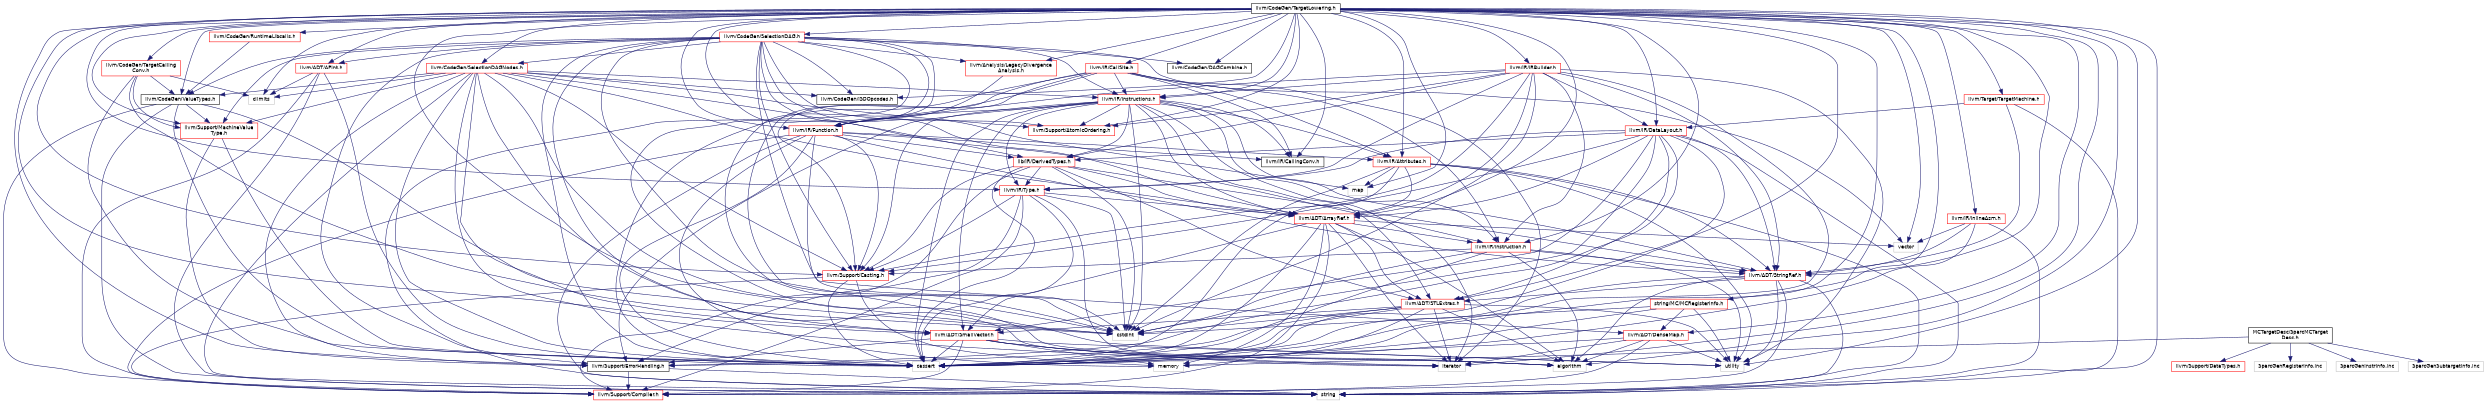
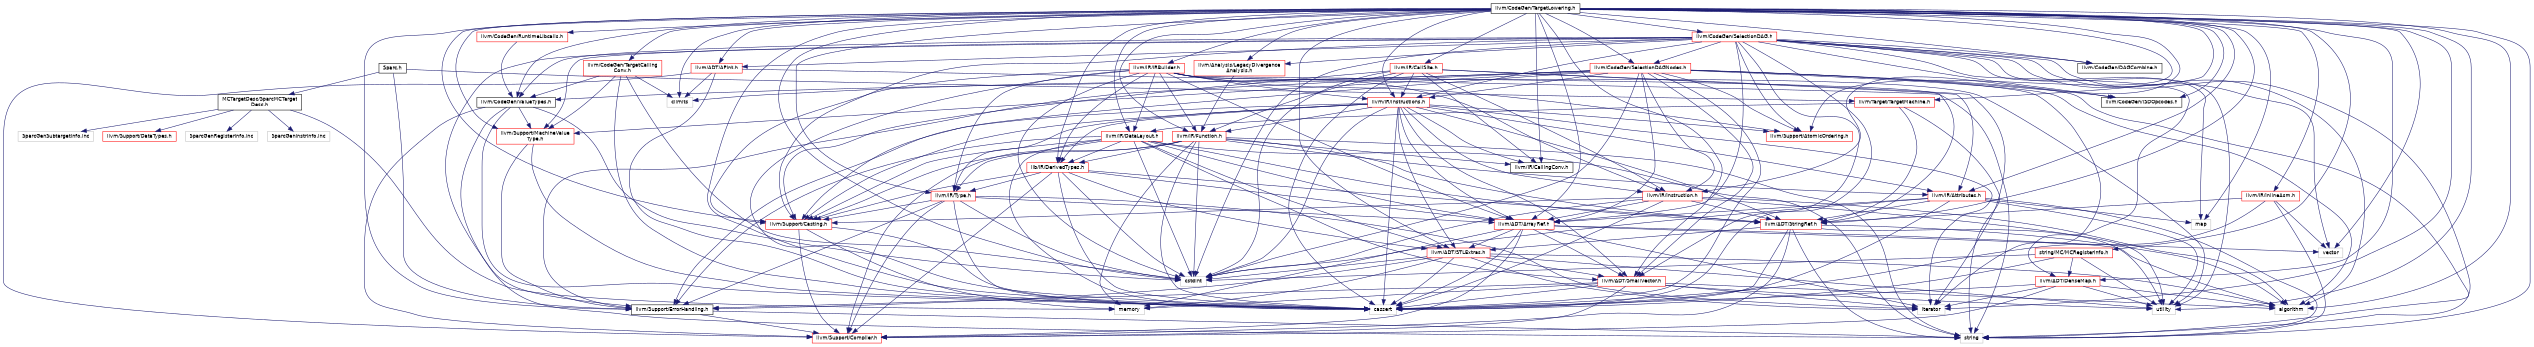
  digraph {
    node [color=red fontname=Helvetica fontsize=10 shape=box]
    edge [color=midnightblue fontname=Helvetica fontsize=10 labelfontname=Helvetica labelfontsize=10 style=solid]
+   n1 [color=black height=0.2 label="Sparc.h" width=0.4]
    n2 [color=black height=0.2 label="MCTargetDesc/SparcMCTarget\lDesc.h" width=0.4]
    n3 [color=black height=0.2 label="llvm/Support/ErrorHandling.h" width=0.4]
    n4 [height=0.2 label="llvm/Target/TargetMachine.h" width=0.4]
    n5 [color=black height=0.2 label="llvm/CodeGen/TargetLowering.h" width=0.4]
    n6 [color=grey75 height=0.2 label=string width=0.4]
    n7 [height=0.2 label="llvm/ADT/StringRef.h" width=0.4]
    n8 [height=0.2 label="llvm/IR/DataLayout.h" width=0.4]
    n9 [height=0.2 label="llvm/ADT/STLExtras.h" width=0.4]
    n10 [color=grey75 height=0.2 label=algorithm width=0.4]
    n11 [color=grey75 height=0.2 label=cassert width=0.4]
    n12 [color=grey75 height=0.2 label=utility width=0.4]
    n13 [height=0.2 label="llvm/ADT/SmallVector.h" width=0.4]
    n14 [color=grey75 height=0.2 label=iterator width=0.4]
    n15 [color=grey75 height=0.2 label=cstdint width=0.4]
    n16 [height=0.2 label="llvm/ADT/ArrayRef.h" width=0.4]
    n17 [height=0.2 label="lib/IR/DerivedTypes.h" width=0.4]
    n18 [height=0.2 label="llvm/IR/Type.h" width=0.4]
    n19 [height=0.2 label="llvm/Support/Casting.h" width=0.4]
    n20 [color=grey75 height=0.2 label=vector width=0.4]
    n21 [height=0.2 label="llvm/ADT/APInt.h" width=0.4]
    n22 [color=grey75 height=0.2 label=climits width=0.4]
    n23 [height=0.2 label="llvm/ADT/DenseMap.h" width=0.4]
    n24 [height=0.2 label="llvm/Analysis/LegacyDivergence\lAnalysis.h" width=0.4]
    n25 [height=0.2 label="llvm/IR/Function.h" width=0.4]
    n26 [height=0.2 label="llvm/IR/Attributes.h" width=0.4]
    n27 [color=grey75 height=0.2 label=map width=0.4]
    n28 [color=black height=0.2 label="llvm/IR/CallingConv.h" width=0.4]
    n29 [color=black height=0.2 label="llvm/CodeGen/DAGCombine.h" width=0.4]
    n30 [color=black height=0.2 label="llvm/CodeGen/ISDOpcodes.h" width=0.4]
    n31 [height=0.2 label="llvm/CodeGen/RuntimeLibcalls.h" width=0.4]
    n32 [color=black height=0.2 label="llvm/CodeGen/ValueTypes.h" width=0.4]
    n33 [height=0.2 label="llvm/Support/MachineValue\lType.h" width=0.4]
    n34 [height=0.2 label="llvm/CodeGen/SelectionDAG.h" width=0.4]
    n35 [height=0.2 label="llvm/CodeGen/SelectionDAGNodes.h" width=0.4]
    n36 [height=0.2 label="llvm/IR/Instruction.h" width=0.4]
    n37 [height=0.2 label="llvm/IR/Instructions.h" width=0.4]
    n38 [height=0.2 label="llvm/Support/AtomicOrdering.h" width=0.4]
    n39 [height=0.2 label="llvm/CodeGen/TargetCalling\lConv.h" width=0.4]
    n40 [height=0.2 label="llvm/IR/CallSite.h" width=0.4]
    n41 [height=0.2 label="llvm/IR/IRBuilder.h" width=0.4]
    n42 [height=0.2 label="llvm/IR/InlineAsm.h" width=0.4]
    n43 [height=0.2 label="string/MC/MCRegisterInfo.h" width=0.4]
    n44 [height=0.2 label="llvm/Support/DataTypes.h" width=0.4]
    n45 [color=grey75 height=0.2 label=memory width=0.4]
    n46 [color=grey75 height=0.2 label="SparcGenRegisterInfo.inc" width=0.4]
    n47 [color=grey75 height=0.2 label="SparcGenInstrInfo.inc" width=0.4]
    n48 [color=grey75 height=0.2 label="SparcGenSubtargetInfo.inc" width=0.4]
    n49 [height=0.2 label="llvm/Support/Compiler.h" width=0.4]
+   n1 -> n2
+   n1 -> n3
+   n1 -> n4
    n2 -> n44
    n2 -> n45
    n2 -> n46
    n2 -> n47
    n2 -> n48
    n3 -> n6
    n3 -> n49
    n4 -> n6
    n4 -> n7
    n4 -> n8
    n5 -> n3
    n5 -> n4
    n5 -> n6
    n5 -> n7
    n5 -> n8
    n5 -> n9
    n5 -> n10
    n5 -> n11
    n5 -> n12
    n5 -> n13
    n5 -> n14
    n5 -> n15
    n5 -> n16
    n5 -> n17
    n5 -> n18
    n5 -> n19
    n5 -> n20
    n5 -> n21
    n5 -> n22
    n5 -> n23
    n5 -> n24
    n5 -> n25
    n5 -> n26
    n5 -> n27
    n5 -> n28
    n5 -> n29
    n5 -> n30
    n5 -> n31
    n5 -> n32
    n5 -> n33
    n5 -> n34
    n5 -> n35
    n5 -> n36
    n5 -> n37
    n5 -> n38
    n5 -> n39
    n5 -> n40
    n5 -> n41
    n5 -> n42
    n5 -> n43
    n7 -> n6
    n7 -> n9
    n7 -> n10
    n7 -> n11
    n7 -> n12
    n7 -> n49
    n8 -> n3
    n8 -> n6
    n8 -> n7
    n8 -> n9
    n8 -> n11
    n8 -> n13
    n8 -> n15
    n8 -> n16
    n8 -> n17
    n8 -> n18
    n8 -> n19
    n9 -> n3
    n9 -> n10
    n9 -> n11
    n9 -> n12
    n9 -> n13
    n9 -> n14
    n9 -> n15
    n9 -> n45
    n13 -> n3
    n13 -> n10
    n13 -> n11
    n13 -> n12
    n13 -> n14
    n13 -> n45
    n13 -> n49
    n16 -> n9
    n16 -> n10
    n16 -> n11
    n16 -> n13
    n16 -> n14
    n16 -> n20
    n16 -> n45
    n16 -> n49
    n17 -> n7
    n17 -> n9
    n17 -> n11
    n17 -> n15
    n17 -> n16
    n17 -> n18
    n17 -> n19
    n17 -> n49
    n18 -> n3
    n18 -> n11
    n18 -> n14
    n18 -> n15
    n18 -> n16
    n18 -> n19
    n18 -> n49
    n19 -> n11
    n19 -> n45
    n19 -> n49
    n21 -> n6
    n21 -> n11
    n21 -> n22
    n21 -> n49
    n23 -> n10
    n23 -> n11
    n23 -> n12
    n23 -> n14
    n23 -> n49
    n24 -> n25
    n25 -> n6
    n25 -> n7
    n25 -> n11
    n25 -> n15
    n25 -> n17
    n25 -> n19
    n25 -> n26
    n25 -> n28
    n25 -> n45
    n25 -> n49
    n26 -> n6
    n26 -> n7
    n26 -> n11
    n26 -> n12
    n26 -> n15
    n26 -> n16
    n26 -> n27
    n31 -> n32
    n32 -> n6
    n32 -> n11
    n32 -> n15
    n32 -> n33
    n32 -> n49
    n33 -> n3
    n33 -> n11
    n34 -> n3
    n34 -> n6
    n34 -> n10
    n34 -> n11
    n34 -> n12
    n34 -> n13
    n34 -> n15
    n34 -> n16
    n34 -> n19
    n34 -> n20
    n34 -> n21
    n34 -> n23
    n34 -> n24
    n34 -> n27
    n34 -> n29
    n34 -> n30
    n34 -> n32
    n34 -> n33
    n34 -> n35
    n34 -> n37
    n34 -> n38
    n35 -> n3
    n35 -> n6
    n35 -> n10
    n35 -> n11
    n35 -> n13
    n35 -> n14
    n35 -> n15
    n35 -> n16
    n35 -> n19
    n35 -> n22
    n35 -> n30
    n35 -> n32
    n35 -> n33
    n35 -> n36
    n35 -> n37
    n35 -> n38
    n36 -> n7
    n36 -> n10
    n36 -> n11
    n36 -> n12
    n36 -> n15
-   n16 -> n36
+   n36 -> n16
    n36 -> n19
    n37 -> n3
    n37 -> n7
    n37 -> n9
    n37 -> n11
    n37 -> n13
    n37 -> n14
    n37 -> n15
    n37 -> n16
    n37 -> n17
    n37 -> n18
    n37 -> n19
    n37 -> n25
    n37 -> n26
    n37 -> n28
    n37 -> n36
    n37 -> n38
    n39 -> n11
    n39 -> n15
    n39 -> n22
    n39 -> n32
    n39 -> n33
    n40 -> n11
    n40 -> n14
    n40 -> n15
    n40 -> n19
    n40 -> n25
    n40 -> n26
    n40 -> n28
    n40 -> n36
    n40 -> n37
    n41 -> n7
    n41 -> n8
    n41 -> n11
    n41 -> n12
    n41 -> n15
    n41 -> n16
    n41 -> n17
    n41 -> n18
    n41 -> n19
    n41 -> n25
    n41 -> n36
    n41 -> n37
    n41 -> n38
    n42 -> n6
    n42 -> n7
    n42 -> n11
    n42 -> n20
    n43 -> n11
    n43 -> n12
    n43 -> n15
    n43 -> n23
  }
